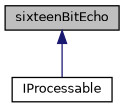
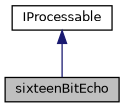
  digraph {
    node [color=black fontname=Helvetica fontsize=10 shape=record style=filled]
    n1 [fillcolor=grey75 fontcolor=black height=0.2 label=sixteenBitEcho width=0.4]
    n2 [fillcolor=white height=0.2 label=IProcessable width=0.4]
-   n1 -> n2 [color=midnightblue dir=back fontname=Helvetica fontsize=10 labelfontname=Helvetica labelfontsize=10 style=solid]
+   n2 -> n1 [color=midnightblue dir=back fontname=Helvetica fontsize=10 labelfontname=Helvetica labelfontsize=10 style=solid]
  }
